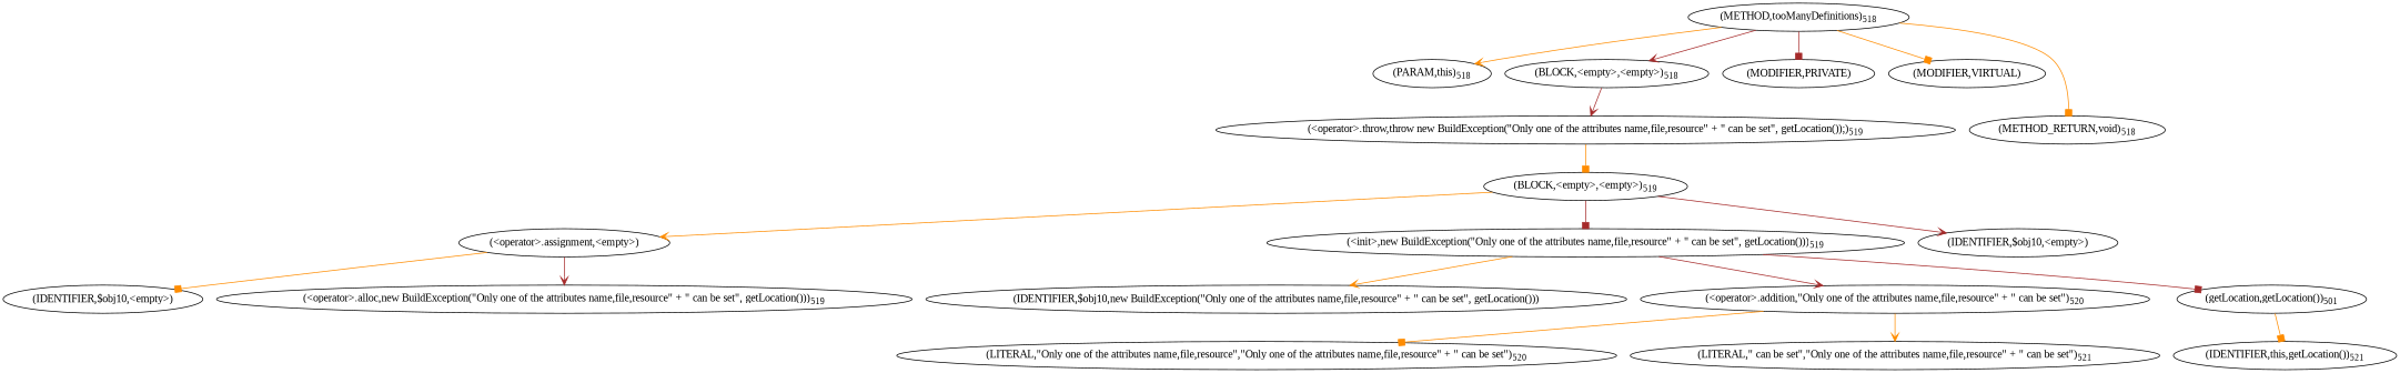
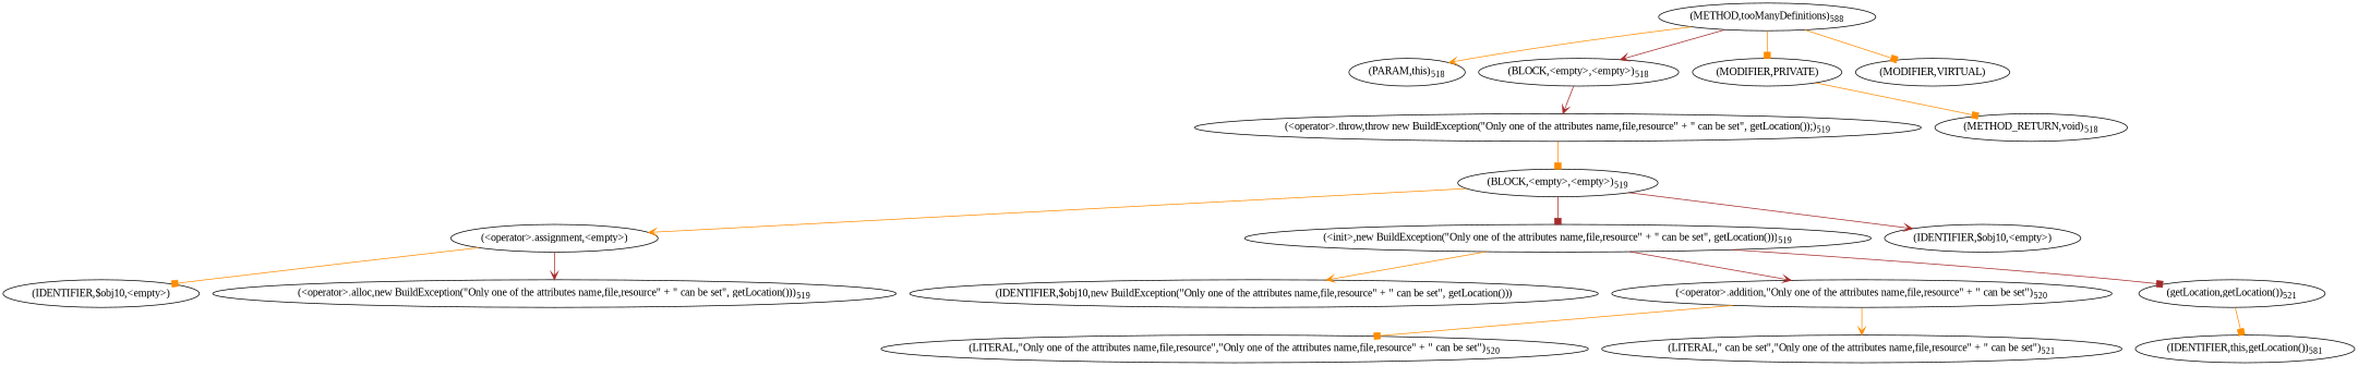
  digraph {
    fontname="Liberation Serif"
    node [fontname="Liberation Serif"]
    edge [arrowhead=vee color=darkorange fontname="Liberation Serif"]
-   n1 [label=<(METHOD,tooManyDefinitions)<SUB>518</SUB>>]
+   n1 [label=<(METHOD,tooManyDefinitions)<SUB>588</SUB>>]
    n2 [label=<(PARAM,this)<SUB>518</SUB>>]
    n3 [label=<(BLOCK,&lt;empty&gt;,&lt;empty&gt;)<SUB>518</SUB>>]
    n4 [label=<(MODIFIER,PRIVATE)>]
    n5 [label=<(MODIFIER,VIRTUAL)>]
    n6 [label=<(METHOD_RETURN,void)<SUB>518</SUB>>]
    n7 [label=<(&lt;operator&gt;.throw,throw new BuildException(&quot;Only one of the attributes name,file,resource&quot; + &quot; can be set&quot;, getLocation());)<SUB>519</SUB>>]
    n8 [label=<(BLOCK,&lt;empty&gt;,&lt;empty&gt;)<SUB>519</SUB>>]
    n9 [label=<(&lt;operator&gt;.assignment,&lt;empty&gt;)>]
    n10 [label=<(&lt;init&gt;,new BuildException(&quot;Only one of the attributes name,file,resource&quot; + &quot; can be set&quot;, getLocation()))<SUB>519</SUB>>]
    n11 [label=<(IDENTIFIER,$obj10,&lt;empty&gt;)>]
    n12 [label=<(IDENTIFIER,$obj10,&lt;empty&gt;)>]
    n13 [label=<(&lt;operator&gt;.alloc,new BuildException(&quot;Only one of the attributes name,file,resource&quot; + &quot; can be set&quot;, getLocation()))<SUB>519</SUB>>]
    n14 [label=<(IDENTIFIER,$obj10,new BuildException(&quot;Only one of the attributes name,file,resource&quot; + &quot; can be set&quot;, getLocation()))>]
    n15 [label=<(&lt;operator&gt;.addition,&quot;Only one of the attributes name,file,resource&quot; + &quot; can be set&quot;)<SUB>520</SUB>>]
-   n16 [label=<(getLocation,getLocation())<SUB>501</SUB>>]
+   n16 [label=<(getLocation,getLocation())<SUB>521</SUB>>]
    n17 [label=<(LITERAL,&quot;Only one of the attributes name,file,resource&quot;,&quot;Only one of the attributes name,file,resource&quot; + &quot; can be set&quot;)<SUB>520</SUB>>]
    n18 [label=<(LITERAL,&quot; can be set&quot;,&quot;Only one of the attributes name,file,resource&quot; + &quot; can be set&quot;)<SUB>521</SUB>>]
-   n19 [label=<(IDENTIFIER,this,getLocation())<SUB>521</SUB>>]
+   n19 [label=<(IDENTIFIER,this,getLocation())<SUB>581</SUB>>]
    n1 -> n2
    n1 -> n3 [color=brown]
-   n1 -> n4 [arrowhead=box color=brown]
+   n1 -> n4 [arrowhead=box]
    n1 -> n5 [arrowhead=box]
-   n1 -> n6 [arrowhead=box]
+   n4 -> n6 [arrowhead=box]
    n3 -> n7 [color=brown]
    n7 -> n8 [arrowhead=box]
    n8 -> n9
    n8 -> n10 [arrowhead=box color=brown]
    n8 -> n11 [color=brown]
    n9 -> n12 [arrowhead=box]
    n9 -> n13 [color=brown]
    n10 -> n14
    n10 -> n15 [color=brown]
    n10 -> n16 [arrowhead=box color=brown]
    n15 -> n17 [arrowhead=box]
    n15 -> n18
    n16 -> n19 [arrowhead=box]
  }
